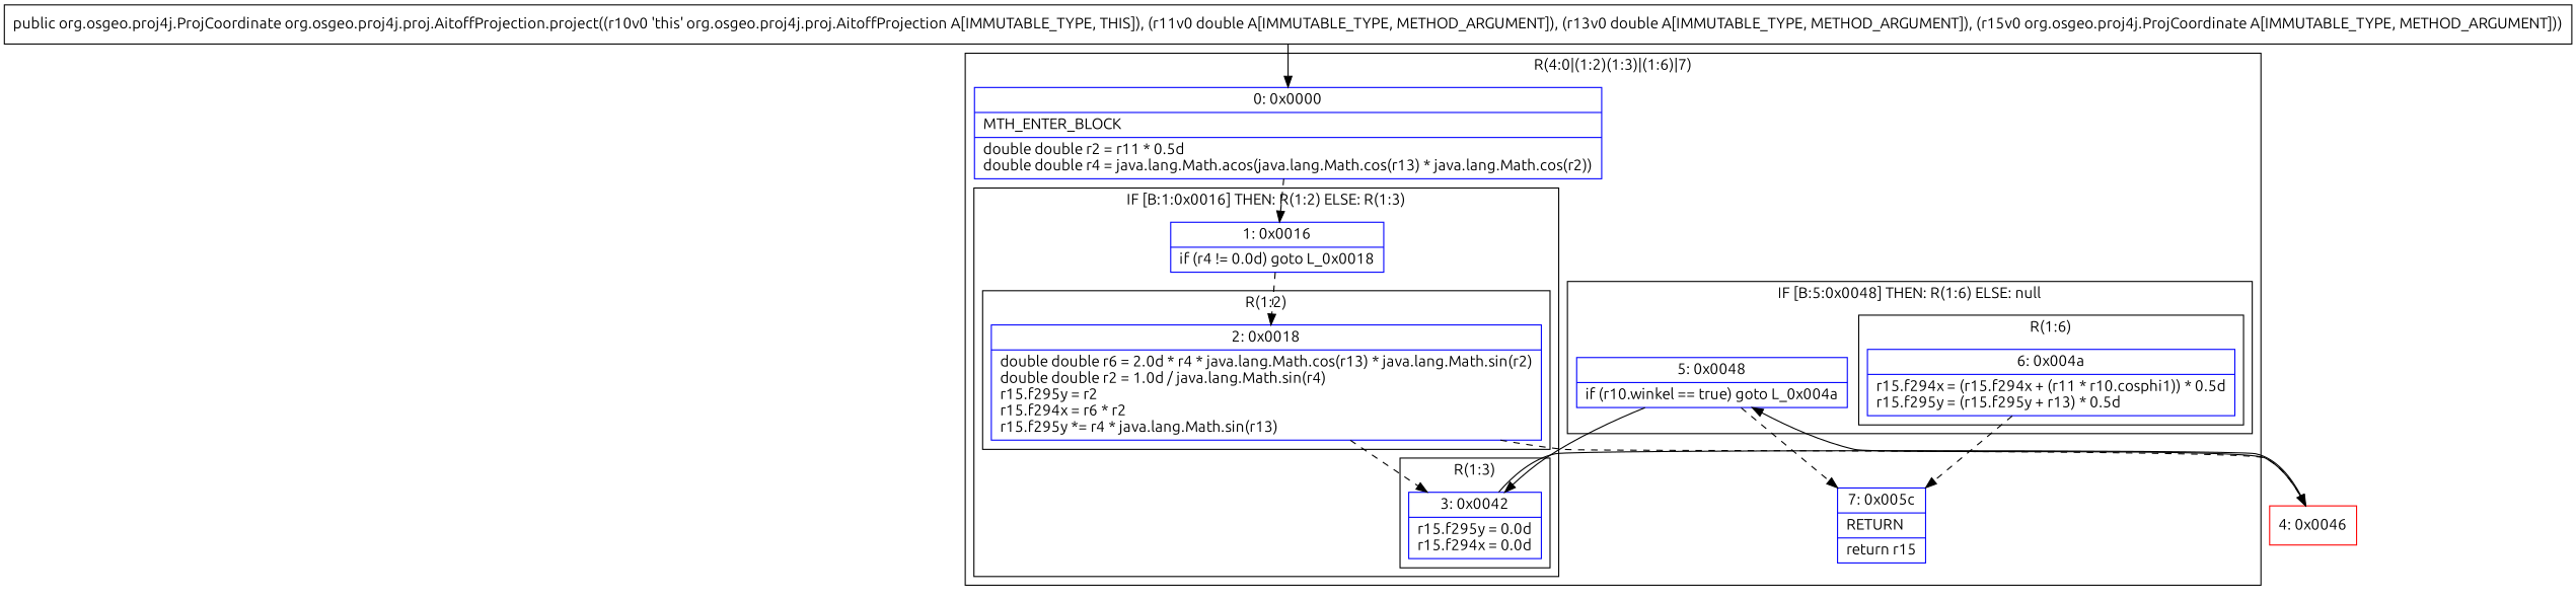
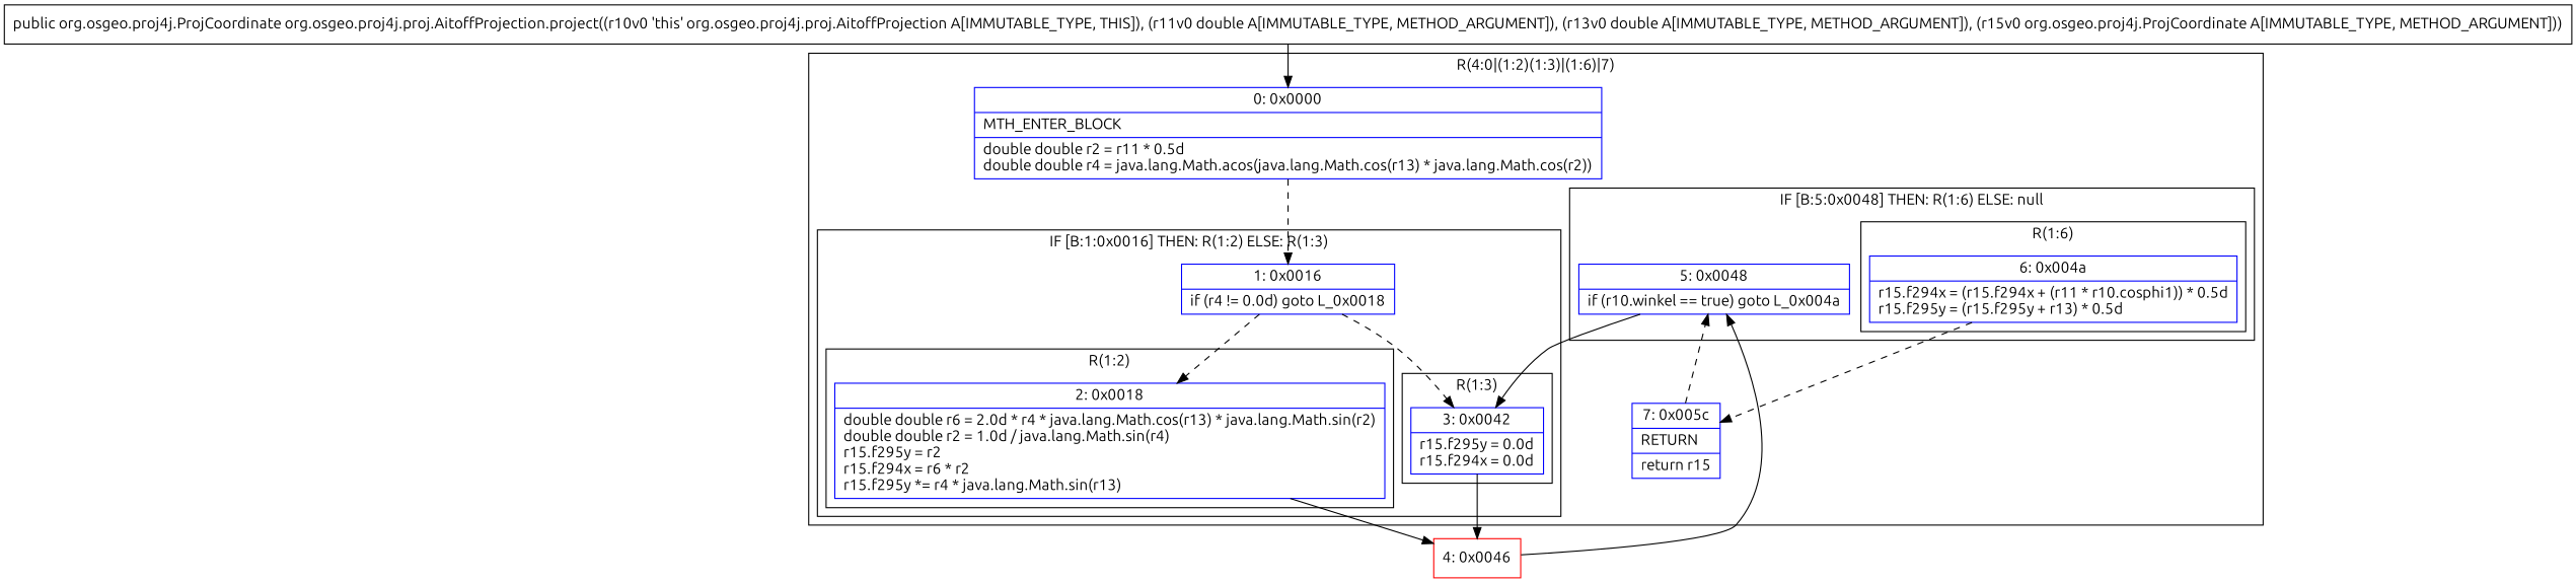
  digraph {
    fontname=Ubuntu
    node [color=blue fontname=Ubuntu shape=record]
    edge [fontname=Ubuntu]
    n1 [label="{2\:\ 0x0018|double double r6 = 2.0d * r4 * java.lang.Math.cos(r13) * java.lang.Math.sin(r2)\ldouble double r2 = 1.0d \/ java.lang.Math.sin(r4)\lr15.f295y = r2\lr15.f294x = r6 * r2\lr15.f295y *= r4 * java.lang.Math.sin(r13)\l}"]
    n2 [label="{3\:\ 0x0042|r15.f295y = 0.0d\lr15.f294x = 0.0d\l}"]
    n3 [label="{1\:\ 0x0016|if (r4 != 0.0d) goto L_0x0018\l}"]
    n4 [label="{6\:\ 0x004a|r15.f294x = (r15.f294x + (r11 * r10.cosphi1)) * 0.5d\lr15.f295y = (r15.f295y + r13) * 0.5d\l}"]
    n5 [label="{5\:\ 0x0048|if (r10.winkel == true) goto L_0x004a\l}"]
    n6 [label="{0\:\ 0x0000|MTH_ENTER_BLOCK\l|double double r2 = r11 * 0.5d\ldouble double r4 = java.lang.Math.acos(java.lang.Math.cos(r13) * java.lang.Math.cos(r2))\l}"]
    n7 [label="{7\:\ 0x005c|RETURN\l|return r15\l}"]
    n8 [color=red label="{4\:\ 0x0046}"]
    n9 [label="{public org.osgeo.proj4j.ProjCoordinate org.osgeo.proj4j.proj.AitoffProjection.project((r10v0 'this' org.osgeo.proj4j.proj.AitoffProjection A[IMMUTABLE_TYPE, THIS]), (r11v0 double A[IMMUTABLE_TYPE, METHOD_ARGUMENT]), (r13v0 double A[IMMUTABLE_TYPE, METHOD_ARGUMENT]), (r15v0 org.osgeo.proj4j.ProjCoordinate A[IMMUTABLE_TYPE, METHOD_ARGUMENT])) }" color=""]
    subgraph cluster_1 {
      label="R(4:0|(1:2)(1:3)|(1:6)|7)"
      n6
      n7
      subgraph cluster_2 {
        label="IF [B:1:0x0016] THEN: R(1:2) ELSE: R(1:3)"
        n3
        subgraph cluster_3 {
          label="R(1:2)"
          n1
        }
        subgraph cluster_4 {
          label="R(1:3)"
          n2
        }
      }
      subgraph cluster_5 {
        label="IF [B:5:0x0048] THEN: R(1:6) ELSE: null"
        n5
        subgraph cluster_6 {
          label="R(1:6)"
          n4
        }
      }
    }
-   n1 -> n8 [style=dashed]
+   n1 -> n8
    n2 -> n8
    n3 -> n1 [style=dashed]
-   n1 -> n2 [style=dashed]
+   n3 -> n2 [style=dashed]
    n4 -> n7 [style=dashed]
    n5 -> n2
-   n5 -> n7 [style=dashed]
+   n7 -> n5 [style=dashed]
    n6 -> n3 [style=dashed]
    n8 -> n5
    n9 -> n6
  }
